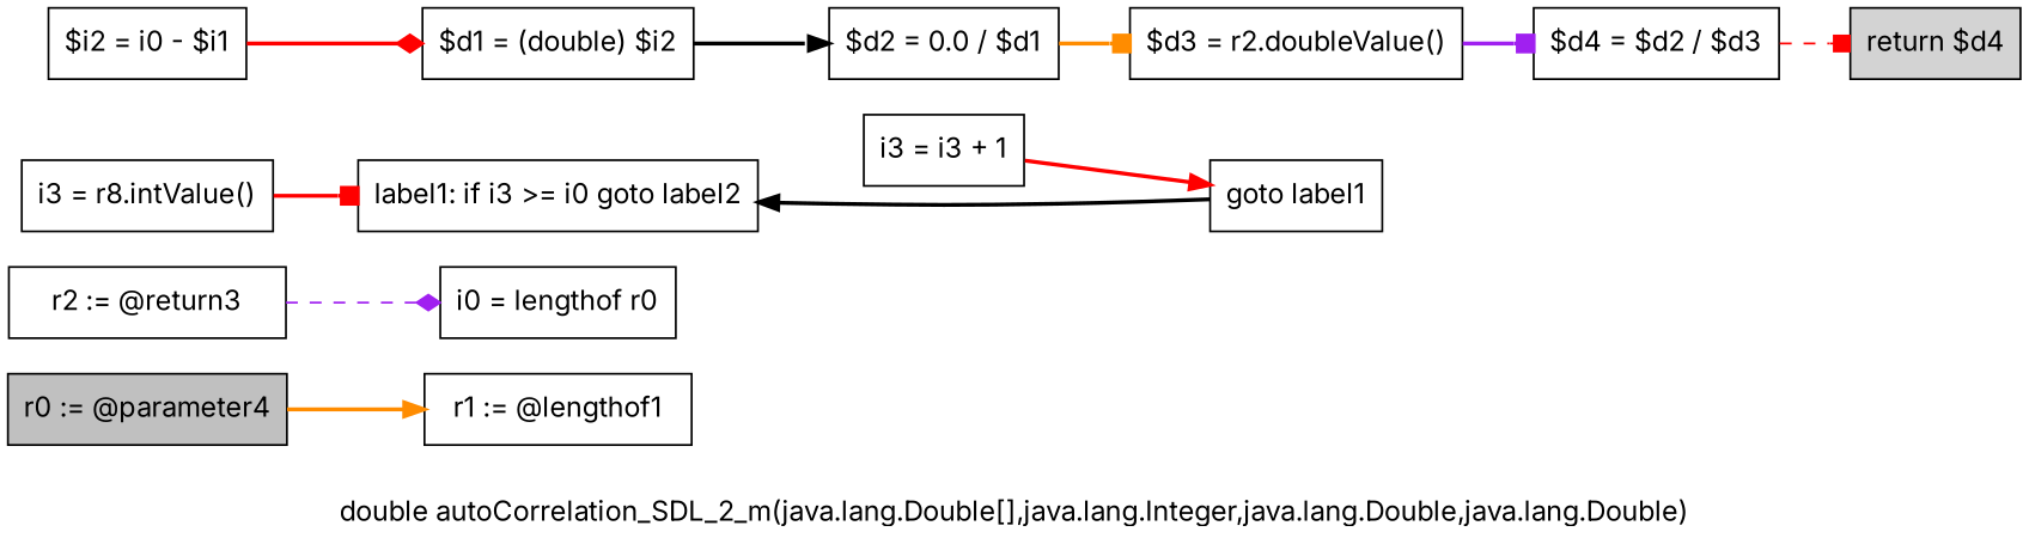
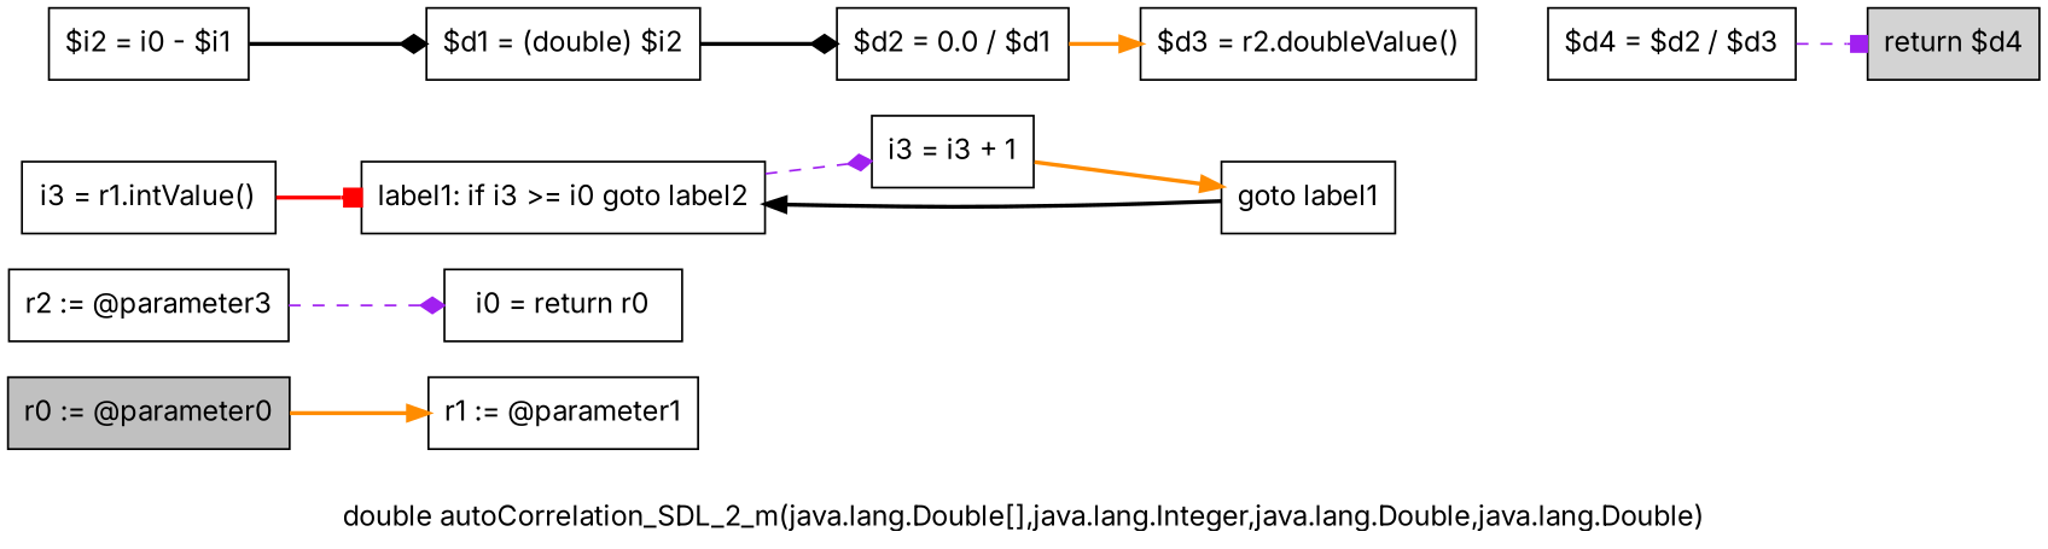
  digraph {
    fontname=Inter
    label="double autoCorrelation_SDL_2_m(java.lang.Double[],java.lang.Integer,java.lang.Double,java.lang.Double)"
    rankdir=LR
    node [fontname=Inter shape=box]
    edge [arrowhead=normal color=red fontname=Inter style=bold]
-   n1 [fillcolor=gray label="r0 := @parameter4" style=filled]
-   n2 [label="r1 := @lengthof1"]
-   n3 [label="r2 := @return3"]
-   n4 [label="i0 = lengthof r0"]
-   n5 [label="i3 = r8.intValue()"]
+   n1 [fillcolor=gray label="r0 := @parameter0" style=filled]
+   n2 [label="r1 := @parameter1"]
+   n3 [label="r2 := @parameter3"]
+   n4 [label="i0 = return r0"]
+   n5 [label="i3 = r1.intValue()"]
    n6 [label="label1: if i3 >= i0 goto label2"]
    n7 [label="i3 = i3 + 1"]
    n8 [label="goto label1"]
    n9 [label="$i2 = i0 - $i1"]
    n10 [label="$d1 = (double) $i2"]
    n11 [label="$d2 = 0.0 / $d1"]
    n12 [label="$d3 = r2.doubleValue()"]
    n13 [label="$d4 = $d2 / $d3"]
    n14 [fillcolor=lightgray label="return $d4" style=filled]
    n1 -> n2 [color=darkorange]
    n3 -> n4 [arrowhead=diamond color=purple style=dashed]
    n5 -> n6 [arrowhead=box]
-   n7 -> n8
+   n6 -> n7 [arrowhead=diamond color=purple style=dashed]
+   n7 -> n8 [color=darkorange]
    n8 -> n6 [color=black]
-   n9 -> n10 [arrowhead=diamond]
-   n10 -> n11 [color=black]
-   n11 -> n12 [arrowhead=box color=darkorange]
-   n12 -> n13 [arrowhead=box color=purple]
-   n13 -> n14 [arrowhead=box style=dashed]
+   n9 -> n10 [arrowhead=diamond color=black]
+   n10 -> n11 [arrowhead=diamond color=black]
+   n11 -> n12 [color=darkorange]
+   n13 -> n14 [arrowhead=box color=purple style=dashed]
  }
